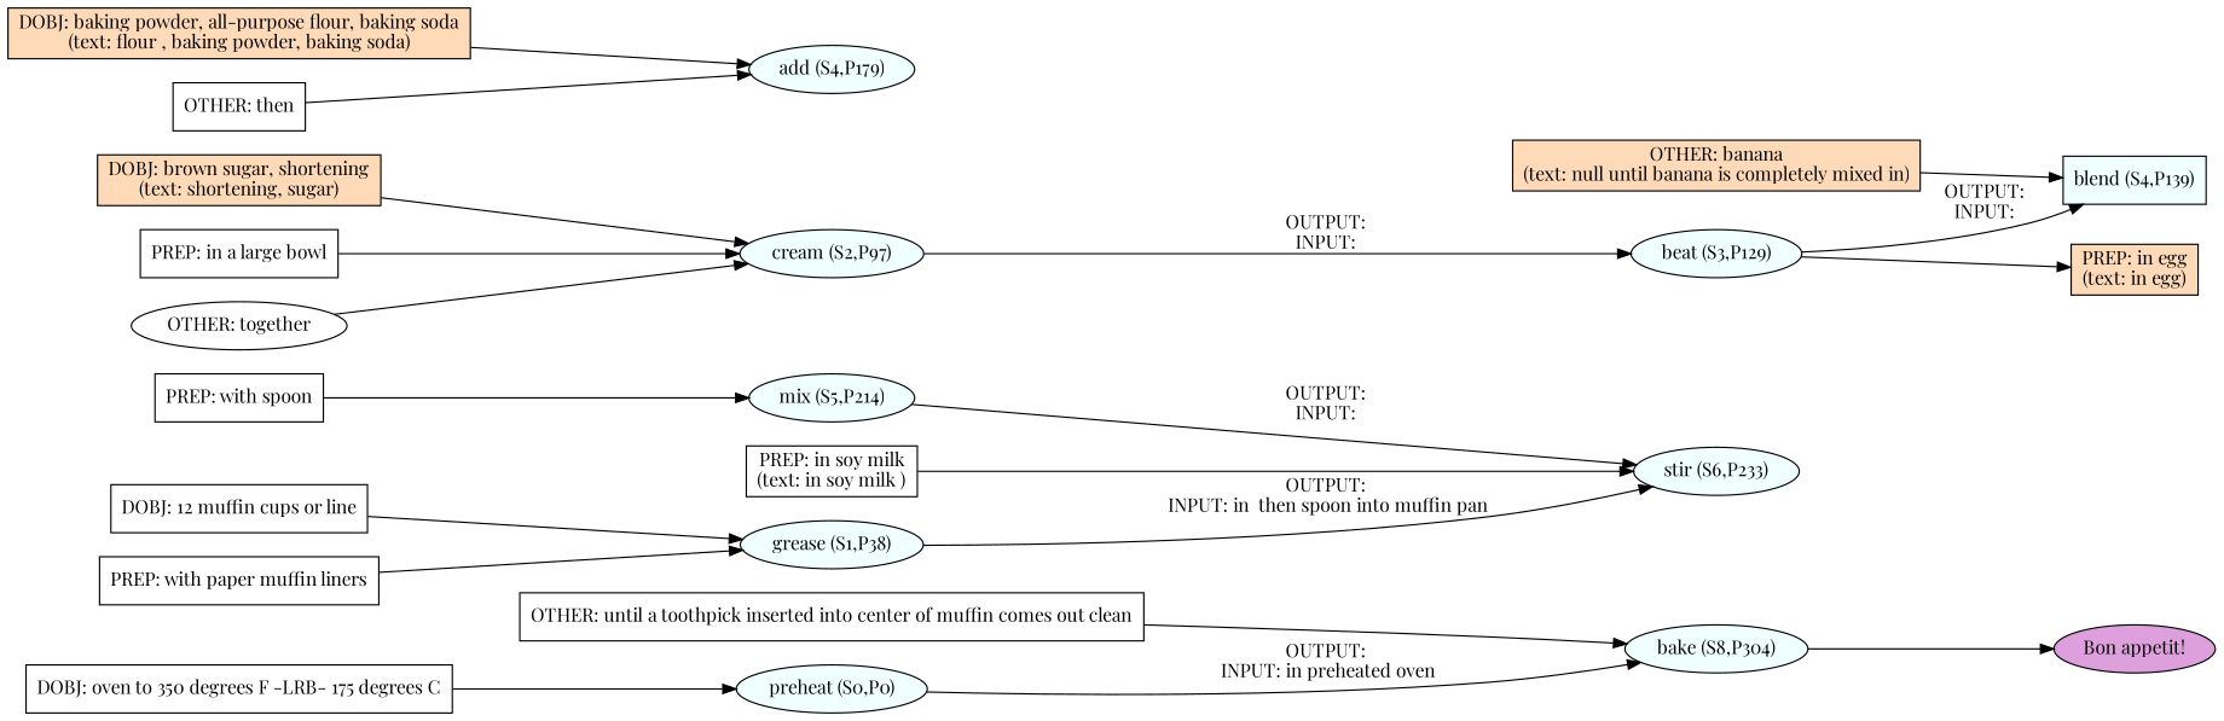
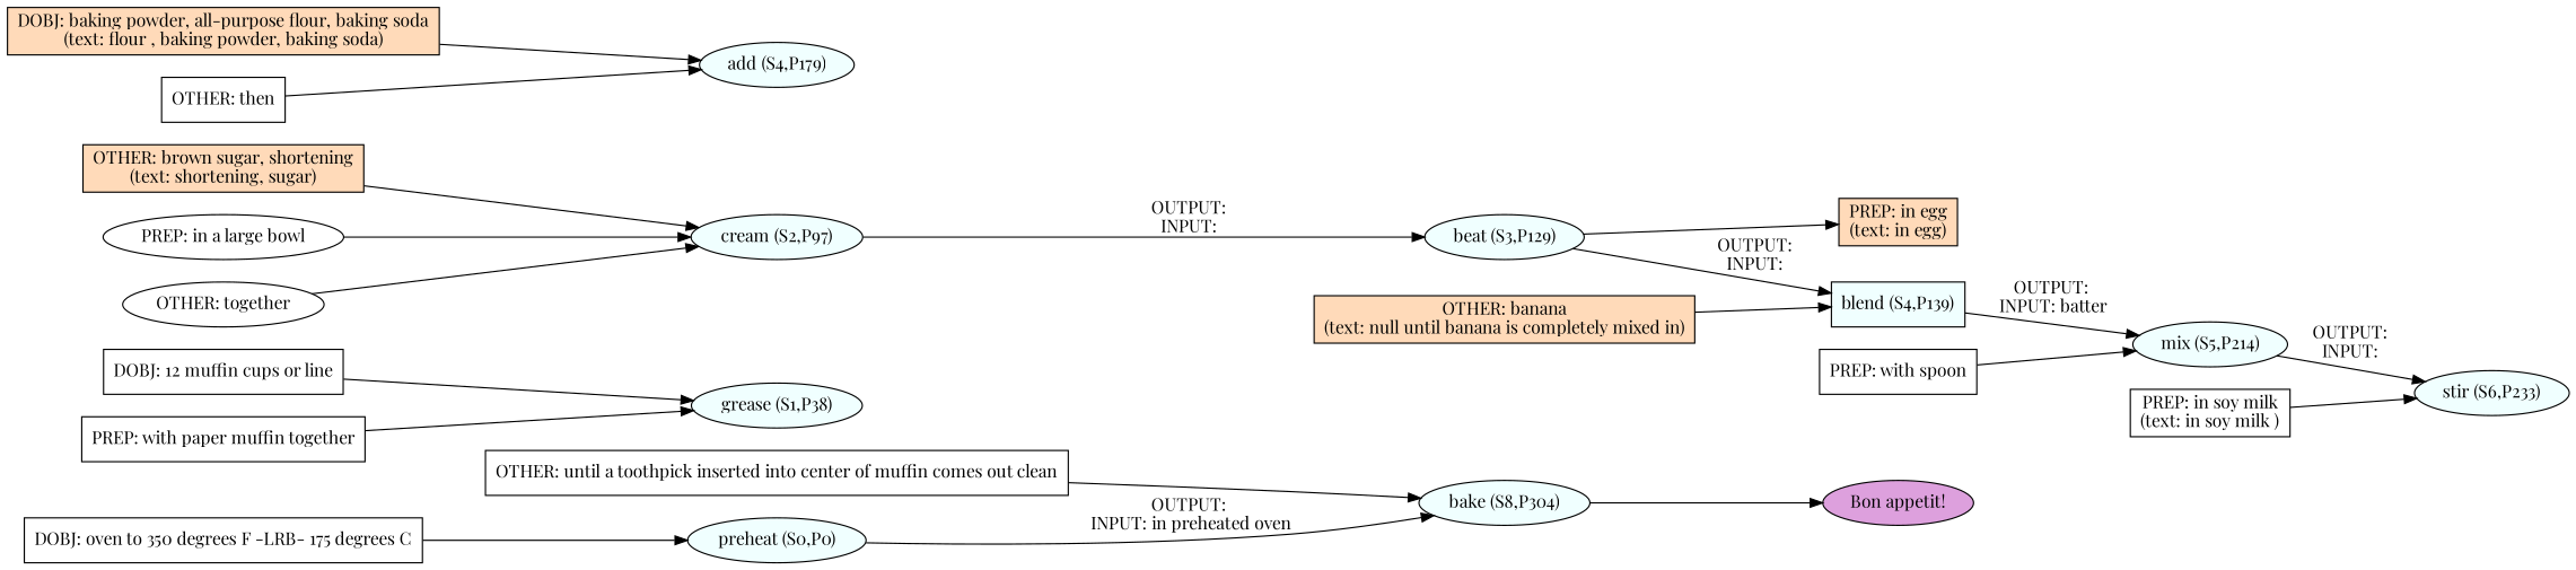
  digraph {
    fontname="Playfair Display"
    rankdir=LR
    node [fillcolor=azure fontname="Playfair Display" shape=box style=filled]
    edge [fontname="Playfair Display"]
    n1 [label="preheat (S0,P0)" shape=oval]
    n2 [label="bake (S8,P304)" shape=oval]
    n3 [fillcolor=plum label="Bon appetit!" shape=oval]
    n4 [label="grease (S1,P38)" shape=oval]
    n5 [label="stir (S6,P233)" shape=oval]
    n6 [label="cream (S2,P97)" shape=oval]
    n7 [label="beat (S3,P129)" shape=oval]
    n8 [label="blend (S4,P139)"]
    n9 [fillcolor=peachpuff label="PREP: in egg\n(text: in egg)"]
    n10 [label="mix (S5,P214)" shape=oval]
    n11 [label="add (S4,P179)" shape=oval]
-   n12 [fillcolor=peachpuff label="DOBJ: brown sugar, shortening\n(text: shortening, sugar)"]
-   n13 [fillcolor=white label="PREP: in a large bowl"]
+   n12 [fillcolor=peachpuff label="OTHER: brown sugar, shortening\n(text: shortening, sugar)"]
+   n13 [fillcolor=white label="PREP: in a large bowl" shape=ellipse]
    n14 [fillcolor=white label="OTHER: together" shape=ellipse]
    n15 [fillcolor=white label="DOBJ: oven to 350 degrees F -LRB- 175 degrees C"]
    n16 [fillcolor=white label="DOBJ: 12 muffin cups or line"]
-   n17 [fillcolor=white label="PREP: with paper muffin liners"]
+   n17 [fillcolor=white label="PREP: with paper muffin together"]
    n18 [fillcolor=peachpuff label="DOBJ: baking powder, all-purpose flour, baking soda\n(text: flour , baking powder, baking soda)"]
    n19 [fillcolor=white label="OTHER: then"]
    n20 [fillcolor=peachpuff label="OTHER: banana\n(text: null until banana is completely mixed in)"]
    n21 [fillcolor=white label="PREP: with spoon"]
    n22 [fillcolor=white label="PREP: in soy milk\n(text: in soy milk )"]
    n23 [fillcolor=white label="OTHER: until a toothpick inserted into center of muffin comes out clean"]
    n1 -> n2 [label="OUTPUT: \nINPUT: in preheated oven"]
    n2 -> n3
-   n4 -> n5 [label="OUTPUT: \nINPUT: in  then spoon into muffin pan"]
    n6 -> n7 [label="OUTPUT: \nINPUT: "]
    n7 -> n8 [label="OUTPUT: \nINPUT: "]
    n7 -> n9
+   n8 -> n10 [label="OUTPUT: \nINPUT: batter"]
    n10 -> n5 [label="OUTPUT: \nINPUT: "]
    n12 -> n6
    n13 -> n6
    n14 -> n6
    n15 -> n1
    n16 -> n4
    n17 -> n4
    n18 -> n11
    n19 -> n11
    n20 -> n8
    n21 -> n10
    n22 -> n5
    n23 -> n2
  }
